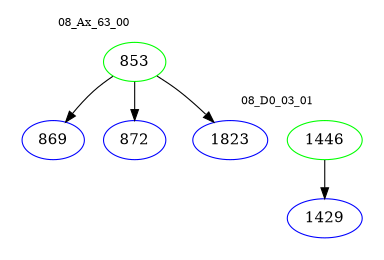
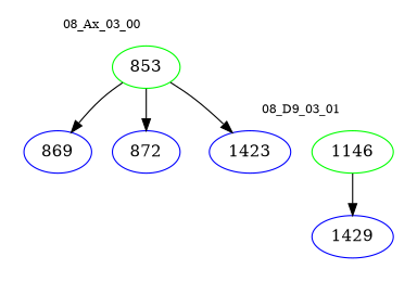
  digraph {
    node [color=blue]
    edge [color=black]
    n1 [color=green label=853]
    n2 [label=869]
    n3 [label=872]
-   n4 [color=green label=1446]
-   n5 [label=1823]
+   n4 [color=green label=1146]
+   n5 [label=1423]
    n6 [label=1429]
    subgraph cluster_1 {
      color=white
      fontsize=10
-     label="08_Ax_63_00"
+     label="08_Ax_03_00"
      n1
      n2
      n3
    }
    subgraph cluster_2 {
      color=white
      fontsize=10
-     label="08_D0_03_01"
+     label="08_D9_03_01"
      n4
      n5
      n6
    }
    n1 -> n2
    n1 -> n3
    n1 -> n5
    n4 -> n6
  }
